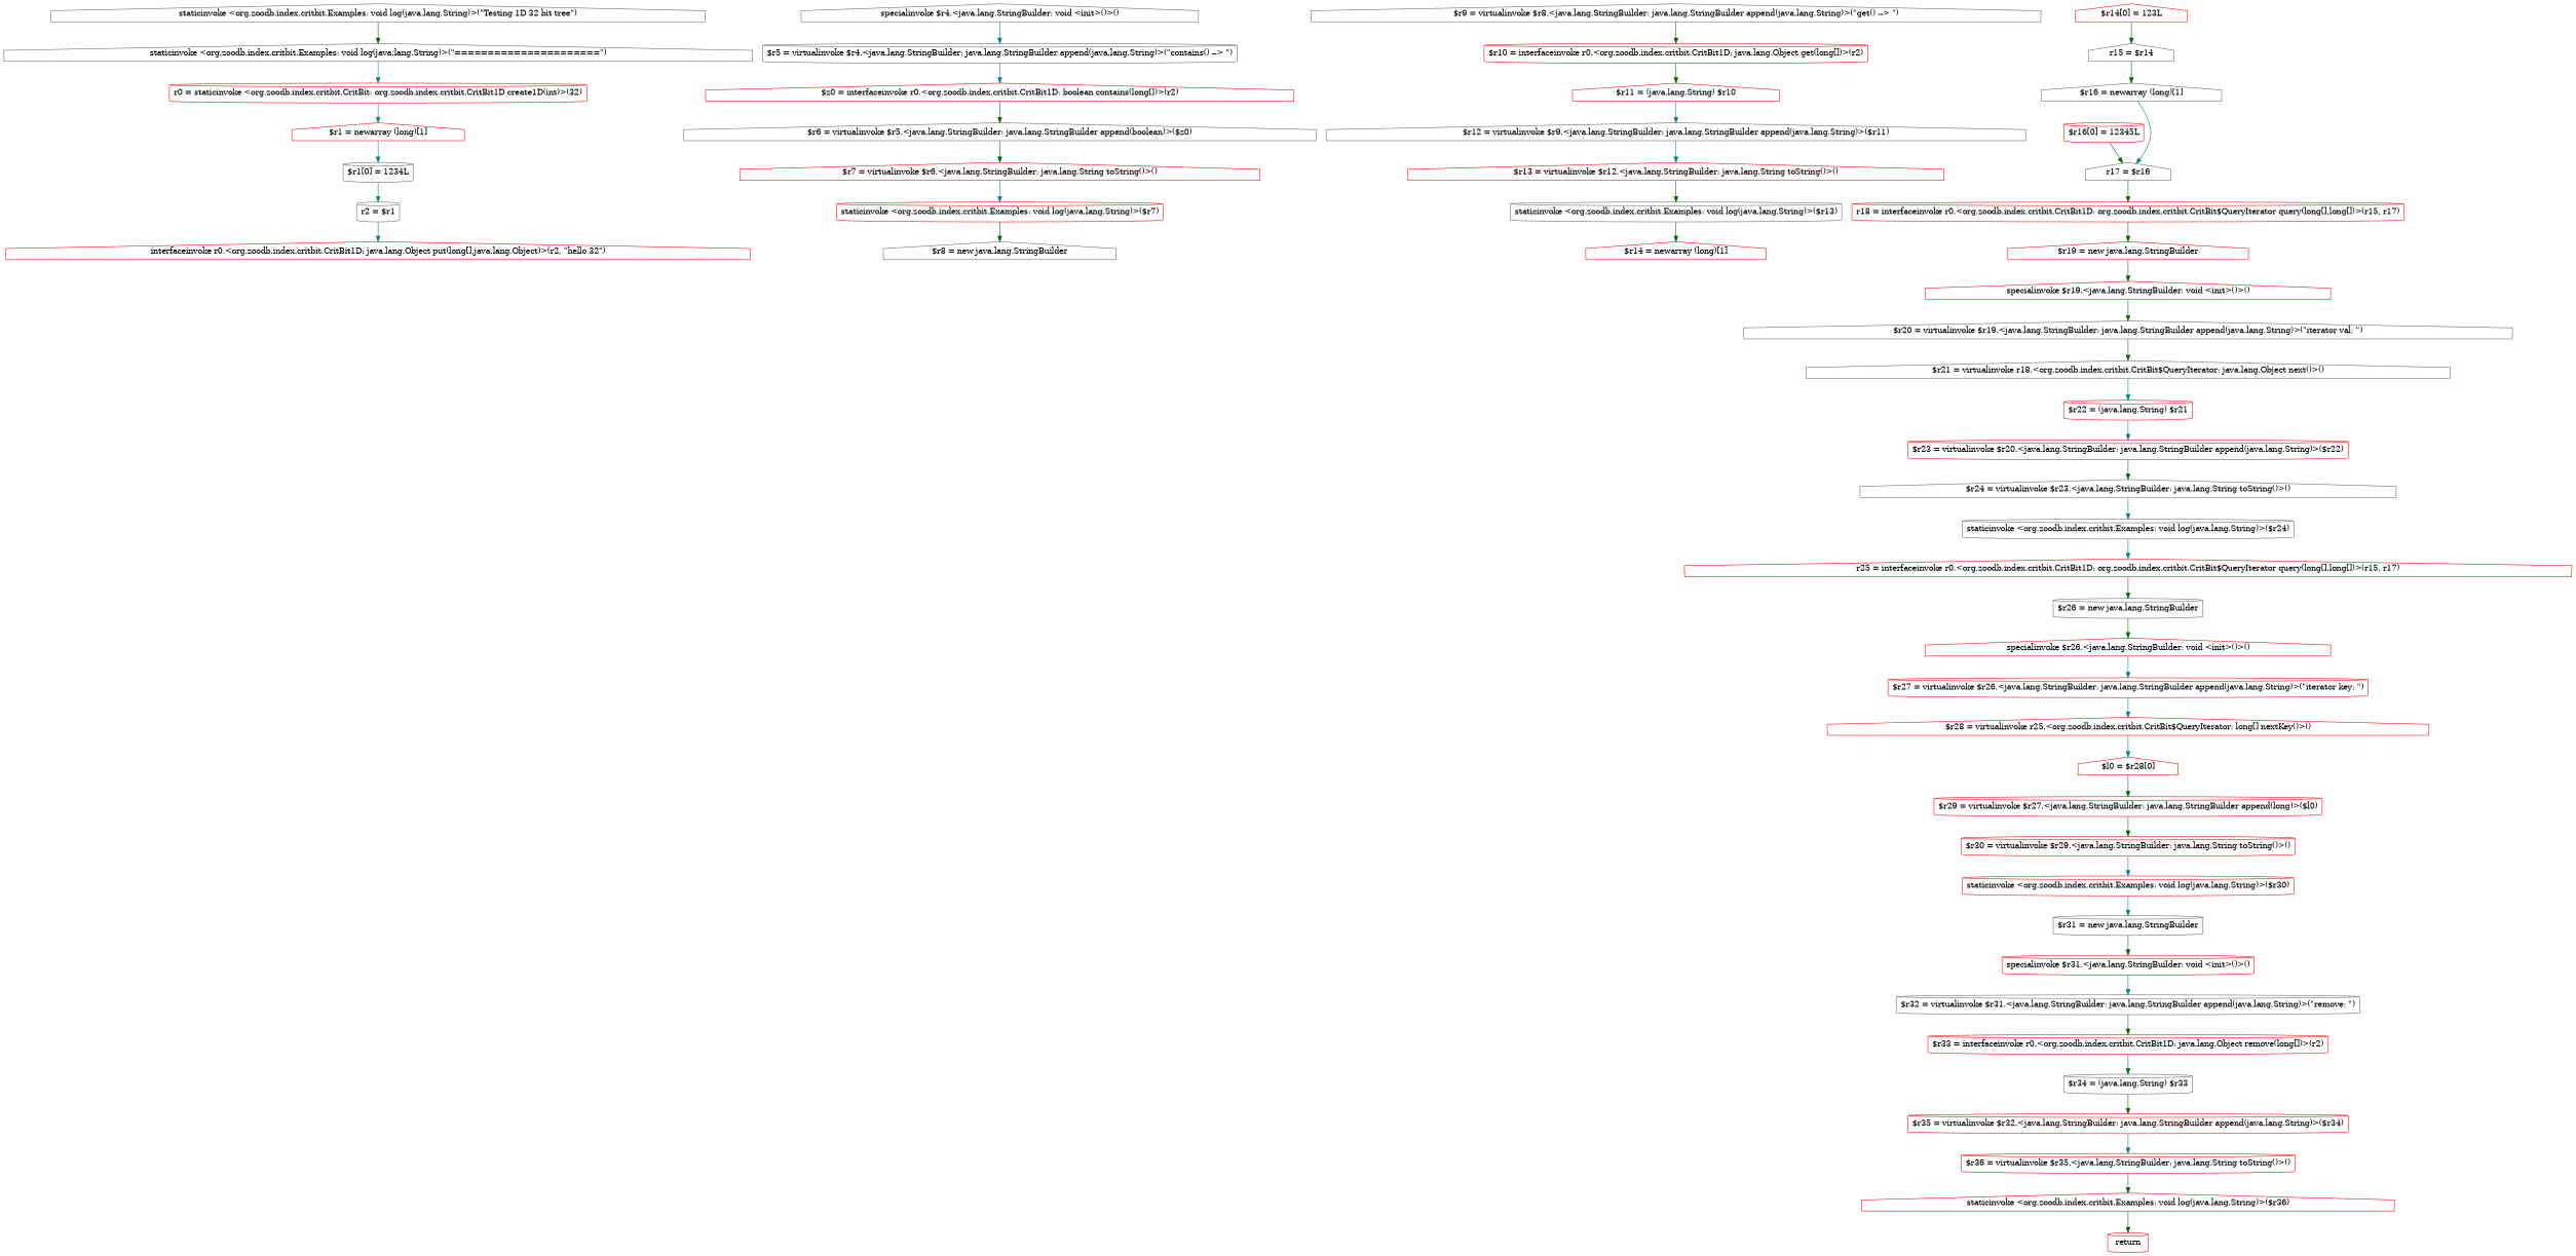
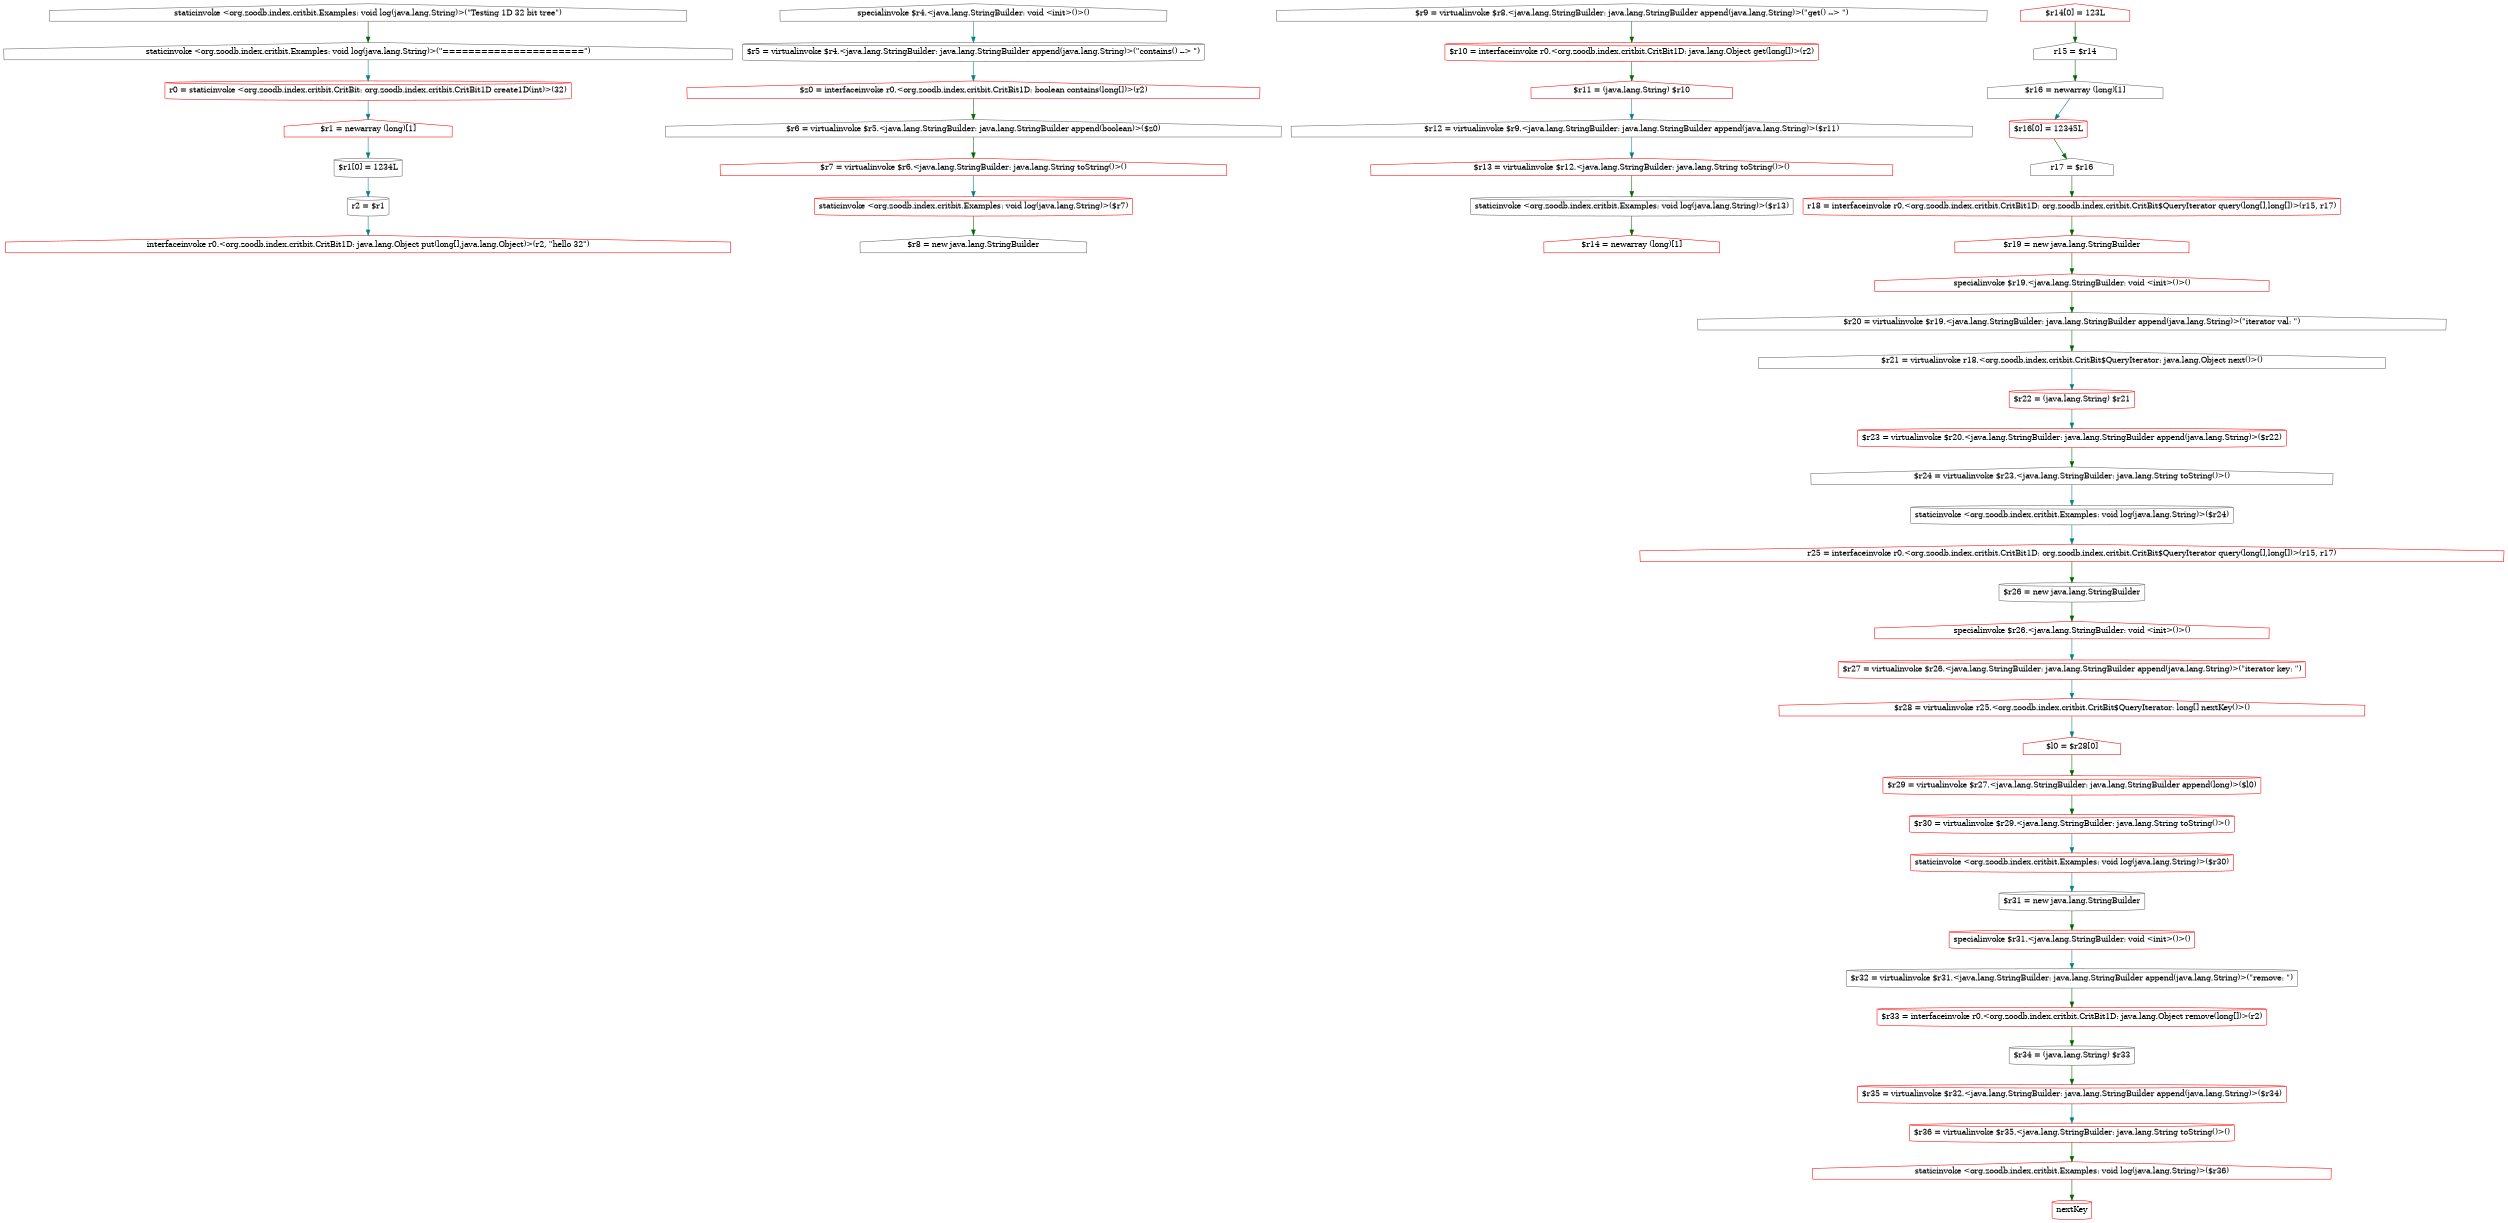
  digraph {
    node [color=red shape=house]
    edge [color=darkgreen]
    "staticinvoke <org.zoodb.index.critbit.Examples: void log(java.lang.String)>(\"Testing 1D 32 bit tree\")" [color=gray40]
    "staticinvoke <org.zoodb.index.critbit.Examples: void log(java.lang.String)>(\"======================\")" [color=gray40]
    "r0 = staticinvoke <org.zoodb.index.critbit.CritBit: org.zoodb.index.critbit.CritBit1D create1D(int)>(32)" [shape=cylinder]
    "$r1 = newarray (long)[1]"
    "$r1[0] = 1234L" [color=gray40 shape=cylinder]
    "r2 = $r1" [color=gray40 shape=cylinder]
    "interfaceinvoke r0.<org.zoodb.index.critbit.CritBit1D: java.lang.Object put(long[],java.lang.Object)>(r2, \"hello 32\")"
    "specialinvoke $r4.<java.lang.StringBuilder: void <init>()>()" [color=gray40]
    "$r5 = virtualinvoke $r4.<java.lang.StringBuilder: java.lang.StringBuilder append(java.lang.String)>(\"contains() --> \")" [color=gray40 shape=cylinder]
    "$z0 = interfaceinvoke r0.<org.zoodb.index.critbit.CritBit1D: boolean contains(long[])>(r2)"
    "$r6 = virtualinvoke $r5.<java.lang.StringBuilder: java.lang.StringBuilder append(boolean)>($z0)" [color=gray40]
    "$r7 = virtualinvoke $r6.<java.lang.StringBuilder: java.lang.String toString()>()"
    "staticinvoke <org.zoodb.index.critbit.Examples: void log(java.lang.String)>($r7)" [shape=cylinder]
    "$r8 = new java.lang.StringBuilder" [color=gray40]
    "$r9 = virtualinvoke $r8.<java.lang.StringBuilder: java.lang.StringBuilder append(java.lang.String)>(\"get() --> \")" [color=gray40]
    "$r10 = interfaceinvoke r0.<org.zoodb.index.critbit.CritBit1D: java.lang.Object get(long[])>(r2)" [shape=cylinder]
    "$r11 = (java.lang.String) $r10"
    "$r12 = virtualinvoke $r9.<java.lang.StringBuilder: java.lang.StringBuilder append(java.lang.String)>($r11)" [color=gray40]
    "$r13 = virtualinvoke $r12.<java.lang.StringBuilder: java.lang.String toString()>()"
    "staticinvoke <org.zoodb.index.critbit.Examples: void log(java.lang.String)>($r13)" [color=gray40 shape=cylinder]
    "$r14 = newarray (long)[1]"
    "r15 = $r14" [color=gray40]
    "$r14[0] = 123L"
    "$r16 = newarray (long)[1]" [color=gray40]
    "$r16[0] = 12345L" [shape=cylinder]
    "r17 = $r16" [color=gray40]
    "r18 = interfaceinvoke r0.<org.zoodb.index.critbit.CritBit1D: org.zoodb.index.critbit.CritBit$QueryIterator query(long[],long[])>(r15, r17)" [shape=cylinder]
    "$r19 = new java.lang.StringBuilder"
    "specialinvoke $r19.<java.lang.StringBuilder: void <init>()>()"
    "$r20 = virtualinvoke $r19.<java.lang.StringBuilder: java.lang.StringBuilder append(java.lang.String)>(\"iterator val: \")" [color=gray40]
    "$r21 = virtualinvoke r18.<org.zoodb.index.critbit.CritBit$QueryIterator: java.lang.Object next()>()" [color=gray40]
    "$r22 = (java.lang.String) $r21" [shape=cylinder]
    "$r23 = virtualinvoke $r20.<java.lang.StringBuilder: java.lang.StringBuilder append(java.lang.String)>($r22)" [shape=cylinder]
    "$r24 = virtualinvoke $r23.<java.lang.StringBuilder: java.lang.String toString()>()" [color=gray40]
    "staticinvoke <org.zoodb.index.critbit.Examples: void log(java.lang.String)>($r24)" [color=gray40 shape=cylinder]
    "r25 = interfaceinvoke r0.<org.zoodb.index.critbit.CritBit1D: org.zoodb.index.critbit.CritBit$QueryIterator query(long[],long[])>(r15, r17)"
    "$r26 = new java.lang.StringBuilder" [color=gray40 shape=cylinder]
    "specialinvoke $r26.<java.lang.StringBuilder: void <init>()>()"
    "$r27 = virtualinvoke $r26.<java.lang.StringBuilder: java.lang.StringBuilder append(java.lang.String)>(\"iterator key: \")" [shape=cylinder]
    "$r28 = virtualinvoke r25.<org.zoodb.index.critbit.CritBit$QueryIterator: long[] nextKey()>()"
    "$l0 = $r28[0]"
    "$r29 = virtualinvoke $r27.<java.lang.StringBuilder: java.lang.StringBuilder append(long)>($l0)" [shape=cylinder]
    "$r30 = virtualinvoke $r29.<java.lang.StringBuilder: java.lang.String toString()>()" [shape=cylinder]
    "staticinvoke <org.zoodb.index.critbit.Examples: void log(java.lang.String)>($r30)" [shape=cylinder]
    "$r31 = new java.lang.StringBuilder" [color=gray40 shape=cylinder]
    "specialinvoke $r31.<java.lang.StringBuilder: void <init>()>()" [shape=cylinder]
    "$r32 = virtualinvoke $r31.<java.lang.StringBuilder: java.lang.StringBuilder append(java.lang.String)>(\"remove: \")" [color=gray40 shape=cylinder]
    "$r33 = interfaceinvoke r0.<org.zoodb.index.critbit.CritBit1D: java.lang.Object remove(long[])>(r2)" [shape=cylinder]
    "$r34 = (java.lang.String) $r33" [color=gray40 shape=cylinder]
    "$r35 = virtualinvoke $r32.<java.lang.StringBuilder: java.lang.StringBuilder append(java.lang.String)>($r34)" [shape=cylinder]
    "$r36 = virtualinvoke $r35.<java.lang.StringBuilder: java.lang.String toString()>()" [shape=cylinder]
    "staticinvoke <org.zoodb.index.critbit.Examples: void log(java.lang.String)>($r36)"
-   return [shape=cylinder]
+   return [shape=cylinder label=nextKey]
    "staticinvoke <org.zoodb.index.critbit.Examples: void log(java.lang.String)>(\"Testing 1D 32 bit tree\")" -> "staticinvoke <org.zoodb.index.critbit.Examples: void log(java.lang.String)>(\"======================\")"
    "staticinvoke <org.zoodb.index.critbit.Examples: void log(java.lang.String)>(\"======================\")" -> "r0 = staticinvoke <org.zoodb.index.critbit.CritBit: org.zoodb.index.critbit.CritBit1D create1D(int)>(32)" [color=teal]
    "r0 = staticinvoke <org.zoodb.index.critbit.CritBit: org.zoodb.index.critbit.CritBit1D create1D(int)>(32)" -> "$r1 = newarray (long)[1]" [color=teal]
    "$r1 = newarray (long)[1]" -> "$r1[0] = 1234L" [color=teal]
    "$r1[0] = 1234L" -> "r2 = $r1" [color=teal]
    "r2 = $r1" -> "interfaceinvoke r0.<org.zoodb.index.critbit.CritBit1D: java.lang.Object put(long[],java.lang.Object)>(r2, \"hello 32\")" [color=teal]
    "specialinvoke $r4.<java.lang.StringBuilder: void <init>()>()" -> "$r5 = virtualinvoke $r4.<java.lang.StringBuilder: java.lang.StringBuilder append(java.lang.String)>(\"contains() --> \")" [color=teal]
    "$r5 = virtualinvoke $r4.<java.lang.StringBuilder: java.lang.StringBuilder append(java.lang.String)>(\"contains() --> \")" -> "$z0 = interfaceinvoke r0.<org.zoodb.index.critbit.CritBit1D: boolean contains(long[])>(r2)" [color=teal]
    "$z0 = interfaceinvoke r0.<org.zoodb.index.critbit.CritBit1D: boolean contains(long[])>(r2)" -> "$r6 = virtualinvoke $r5.<java.lang.StringBuilder: java.lang.StringBuilder append(boolean)>($z0)"
    "$r6 = virtualinvoke $r5.<java.lang.StringBuilder: java.lang.StringBuilder append(boolean)>($z0)" -> "$r7 = virtualinvoke $r6.<java.lang.StringBuilder: java.lang.String toString()>()"
    "$r7 = virtualinvoke $r6.<java.lang.StringBuilder: java.lang.String toString()>()" -> "staticinvoke <org.zoodb.index.critbit.Examples: void log(java.lang.String)>($r7)" [color=teal]
    "staticinvoke <org.zoodb.index.critbit.Examples: void log(java.lang.String)>($r7)" -> "$r8 = new java.lang.StringBuilder"
    "$r9 = virtualinvoke $r8.<java.lang.StringBuilder: java.lang.StringBuilder append(java.lang.String)>(\"get() --> \")" -> "$r10 = interfaceinvoke r0.<org.zoodb.index.critbit.CritBit1D: java.lang.Object get(long[])>(r2)"
    "$r10 = interfaceinvoke r0.<org.zoodb.index.critbit.CritBit1D: java.lang.Object get(long[])>(r2)" -> "$r11 = (java.lang.String) $r10"
    "$r11 = (java.lang.String) $r10" -> "$r12 = virtualinvoke $r9.<java.lang.StringBuilder: java.lang.StringBuilder append(java.lang.String)>($r11)" [color=teal]
    "$r12 = virtualinvoke $r9.<java.lang.StringBuilder: java.lang.StringBuilder append(java.lang.String)>($r11)" -> "$r13 = virtualinvoke $r12.<java.lang.StringBuilder: java.lang.String toString()>()" [color=teal]
    "$r13 = virtualinvoke $r12.<java.lang.StringBuilder: java.lang.String toString()>()" -> "staticinvoke <org.zoodb.index.critbit.Examples: void log(java.lang.String)>($r13)"
    "staticinvoke <org.zoodb.index.critbit.Examples: void log(java.lang.String)>($r13)" -> "$r14 = newarray (long)[1]"
    "r15 = $r14" -> "$r16 = newarray (long)[1]"
    "$r14[0] = 123L" -> "r15 = $r14"
-   "$r16 = newarray (long)[1]" -> "r17 = $r16" [color=teal]
+   "$r16 = newarray (long)[1]" -> "$r16[0] = 12345L" [color=teal]
    "$r16[0] = 12345L" -> "r17 = $r16"
    "r17 = $r16" -> "r18 = interfaceinvoke r0.<org.zoodb.index.critbit.CritBit1D: org.zoodb.index.critbit.CritBit$QueryIterator query(long[],long[])>(r15, r17)"
    "r18 = interfaceinvoke r0.<org.zoodb.index.critbit.CritBit1D: org.zoodb.index.critbit.CritBit$QueryIterator query(long[],long[])>(r15, r17)" -> "$r19 = new java.lang.StringBuilder"
    "$r19 = new java.lang.StringBuilder" -> "specialinvoke $r19.<java.lang.StringBuilder: void <init>()>()"
    "specialinvoke $r19.<java.lang.StringBuilder: void <init>()>()" -> "$r20 = virtualinvoke $r19.<java.lang.StringBuilder: java.lang.StringBuilder append(java.lang.String)>(\"iterator val: \")"
    "$r20 = virtualinvoke $r19.<java.lang.StringBuilder: java.lang.StringBuilder append(java.lang.String)>(\"iterator val: \")" -> "$r21 = virtualinvoke r18.<org.zoodb.index.critbit.CritBit$QueryIterator: java.lang.Object next()>()"
    "$r21 = virtualinvoke r18.<org.zoodb.index.critbit.CritBit$QueryIterator: java.lang.Object next()>()" -> "$r22 = (java.lang.String) $r21" [color=teal]
    "$r22 = (java.lang.String) $r21" -> "$r23 = virtualinvoke $r20.<java.lang.StringBuilder: java.lang.StringBuilder append(java.lang.String)>($r22)" [color=teal]
    "$r23 = virtualinvoke $r20.<java.lang.StringBuilder: java.lang.StringBuilder append(java.lang.String)>($r22)" -> "$r24 = virtualinvoke $r23.<java.lang.StringBuilder: java.lang.String toString()>()"
    "$r24 = virtualinvoke $r23.<java.lang.StringBuilder: java.lang.String toString()>()" -> "staticinvoke <org.zoodb.index.critbit.Examples: void log(java.lang.String)>($r24)" [color=teal]
    "staticinvoke <org.zoodb.index.critbit.Examples: void log(java.lang.String)>($r24)" -> "r25 = interfaceinvoke r0.<org.zoodb.index.critbit.CritBit1D: org.zoodb.index.critbit.CritBit$QueryIterator query(long[],long[])>(r15, r17)" [color=teal]
    "r25 = interfaceinvoke r0.<org.zoodb.index.critbit.CritBit1D: org.zoodb.index.critbit.CritBit$QueryIterator query(long[],long[])>(r15, r17)" -> "$r26 = new java.lang.StringBuilder"
    "$r26 = new java.lang.StringBuilder" -> "specialinvoke $r26.<java.lang.StringBuilder: void <init>()>()"
    "specialinvoke $r26.<java.lang.StringBuilder: void <init>()>()" -> "$r27 = virtualinvoke $r26.<java.lang.StringBuilder: java.lang.StringBuilder append(java.lang.String)>(\"iterator key: \")" [color=teal]
    "$r27 = virtualinvoke $r26.<java.lang.StringBuilder: java.lang.StringBuilder append(java.lang.String)>(\"iterator key: \")" -> "$r28 = virtualinvoke r25.<org.zoodb.index.critbit.CritBit$QueryIterator: long[] nextKey()>()" [color=teal]
    "$r28 = virtualinvoke r25.<org.zoodb.index.critbit.CritBit$QueryIterator: long[] nextKey()>()" -> "$l0 = $r28[0]" [color=teal]
    "$l0 = $r28[0]" -> "$r29 = virtualinvoke $r27.<java.lang.StringBuilder: java.lang.StringBuilder append(long)>($l0)"
    "$r29 = virtualinvoke $r27.<java.lang.StringBuilder: java.lang.StringBuilder append(long)>($l0)" -> "$r30 = virtualinvoke $r29.<java.lang.StringBuilder: java.lang.String toString()>()"
    "$r30 = virtualinvoke $r29.<java.lang.StringBuilder: java.lang.String toString()>()" -> "staticinvoke <org.zoodb.index.critbit.Examples: void log(java.lang.String)>($r30)" [color=teal]
    "staticinvoke <org.zoodb.index.critbit.Examples: void log(java.lang.String)>($r30)" -> "$r31 = new java.lang.StringBuilder" [color=teal]
    "$r31 = new java.lang.StringBuilder" -> "specialinvoke $r31.<java.lang.StringBuilder: void <init>()>()"
    "specialinvoke $r31.<java.lang.StringBuilder: void <init>()>()" -> "$r32 = virtualinvoke $r31.<java.lang.StringBuilder: java.lang.StringBuilder append(java.lang.String)>(\"remove: \")" [color=teal]
    "$r32 = virtualinvoke $r31.<java.lang.StringBuilder: java.lang.StringBuilder append(java.lang.String)>(\"remove: \")" -> "$r33 = interfaceinvoke r0.<org.zoodb.index.critbit.CritBit1D: java.lang.Object remove(long[])>(r2)"
    "$r33 = interfaceinvoke r0.<org.zoodb.index.critbit.CritBit1D: java.lang.Object remove(long[])>(r2)" -> "$r34 = (java.lang.String) $r33"
    "$r34 = (java.lang.String) $r33" -> "$r35 = virtualinvoke $r32.<java.lang.StringBuilder: java.lang.StringBuilder append(java.lang.String)>($r34)"
    "$r35 = virtualinvoke $r32.<java.lang.StringBuilder: java.lang.StringBuilder append(java.lang.String)>($r34)" -> "$r36 = virtualinvoke $r35.<java.lang.StringBuilder: java.lang.String toString()>()" [color=teal]
    "$r36 = virtualinvoke $r35.<java.lang.StringBuilder: java.lang.String toString()>()" -> "staticinvoke <org.zoodb.index.critbit.Examples: void log(java.lang.String)>($r36)"
    "staticinvoke <org.zoodb.index.critbit.Examples: void log(java.lang.String)>($r36)" -> return
  }
